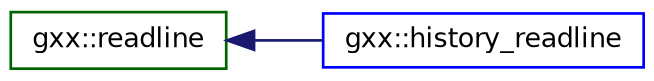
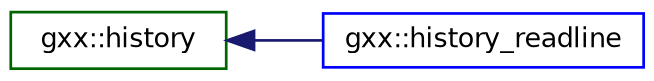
  digraph {
    rankdir=LR
    node [fillcolor=white fontname=Helvetica fontsize=10 shape=record style=filled]
-   n1 [color=darkgreen height=0.2 label="gxx::readline" width=0.4]
+   n1 [color=darkgreen height=0.2 label="gxx::history" width=0.4]
    n2 [color=blue height=0.2 label="gxx::history_readline" width=0.4]
    n1 -> n2 [color=midnightblue dir=back fontname=Helvetica fontsize=10 labelfontname=Helvetica labelfontsize=10 style=solid]
  }
